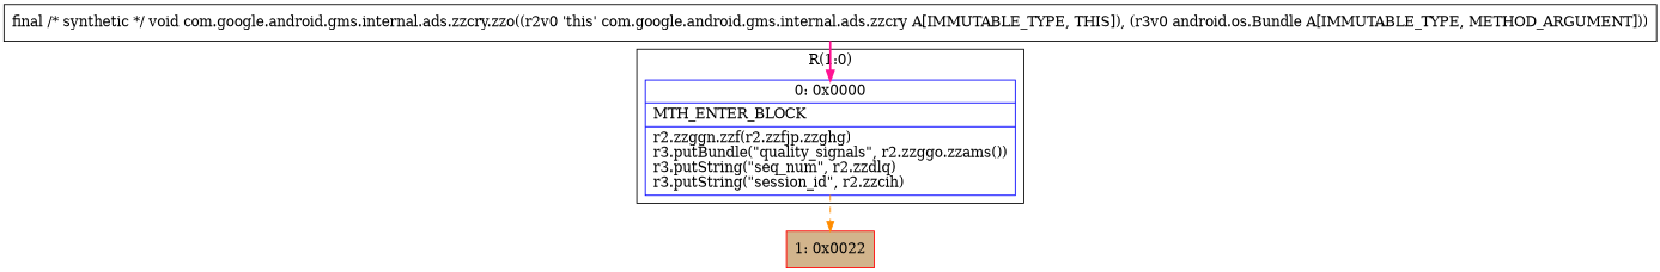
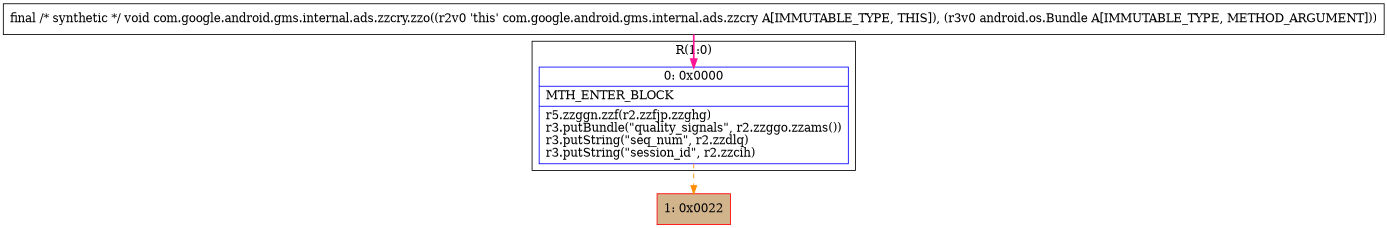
  digraph {
    node [shape=record style=filled fillcolor=white]
-   n1 [color=blue label="{0\:\ 0x0000|MTH_ENTER_BLOCK\l|r2.zzggn.zzf(r2.zzfjp.zzghg)\lr3.putBundle(\"quality_signals\", r2.zzggo.zzams())\lr3.putString(\"seq_num\", r2.zzdlq)\lr3.putString(\"session_id\", r2.zzcih)\l}"]
+   n1 [color=blue label="{0\:\ 0x0000|MTH_ENTER_BLOCK\l|r5.zzggn.zzf(r2.zzfjp.zzghg)\lr3.putBundle(\"quality_signals\", r2.zzggo.zzams())\lr3.putString(\"seq_num\", r2.zzdlq)\lr3.putString(\"session_id\", r2.zzcih)\l}"]
    n2 [color=red label="{1\:\ 0x0022}" fillcolor=tan]
    n3 [label="{final \/* synthetic *\/ void com.google.android.gms.internal.ads.zzcry.zzo((r2v0 'this' com.google.android.gms.internal.ads.zzcry A[IMMUTABLE_TYPE, THIS]), (r3v0 android.os.Bundle A[IMMUTABLE_TYPE, METHOD_ARGUMENT])) }"]
    subgraph cluster_1 {
      label="R(1:0)"
      n1
    }
    n1 -> n2 [color=darkorange style=dashed]
    n3 -> n1 [color=deeppink style=bold]
  }
